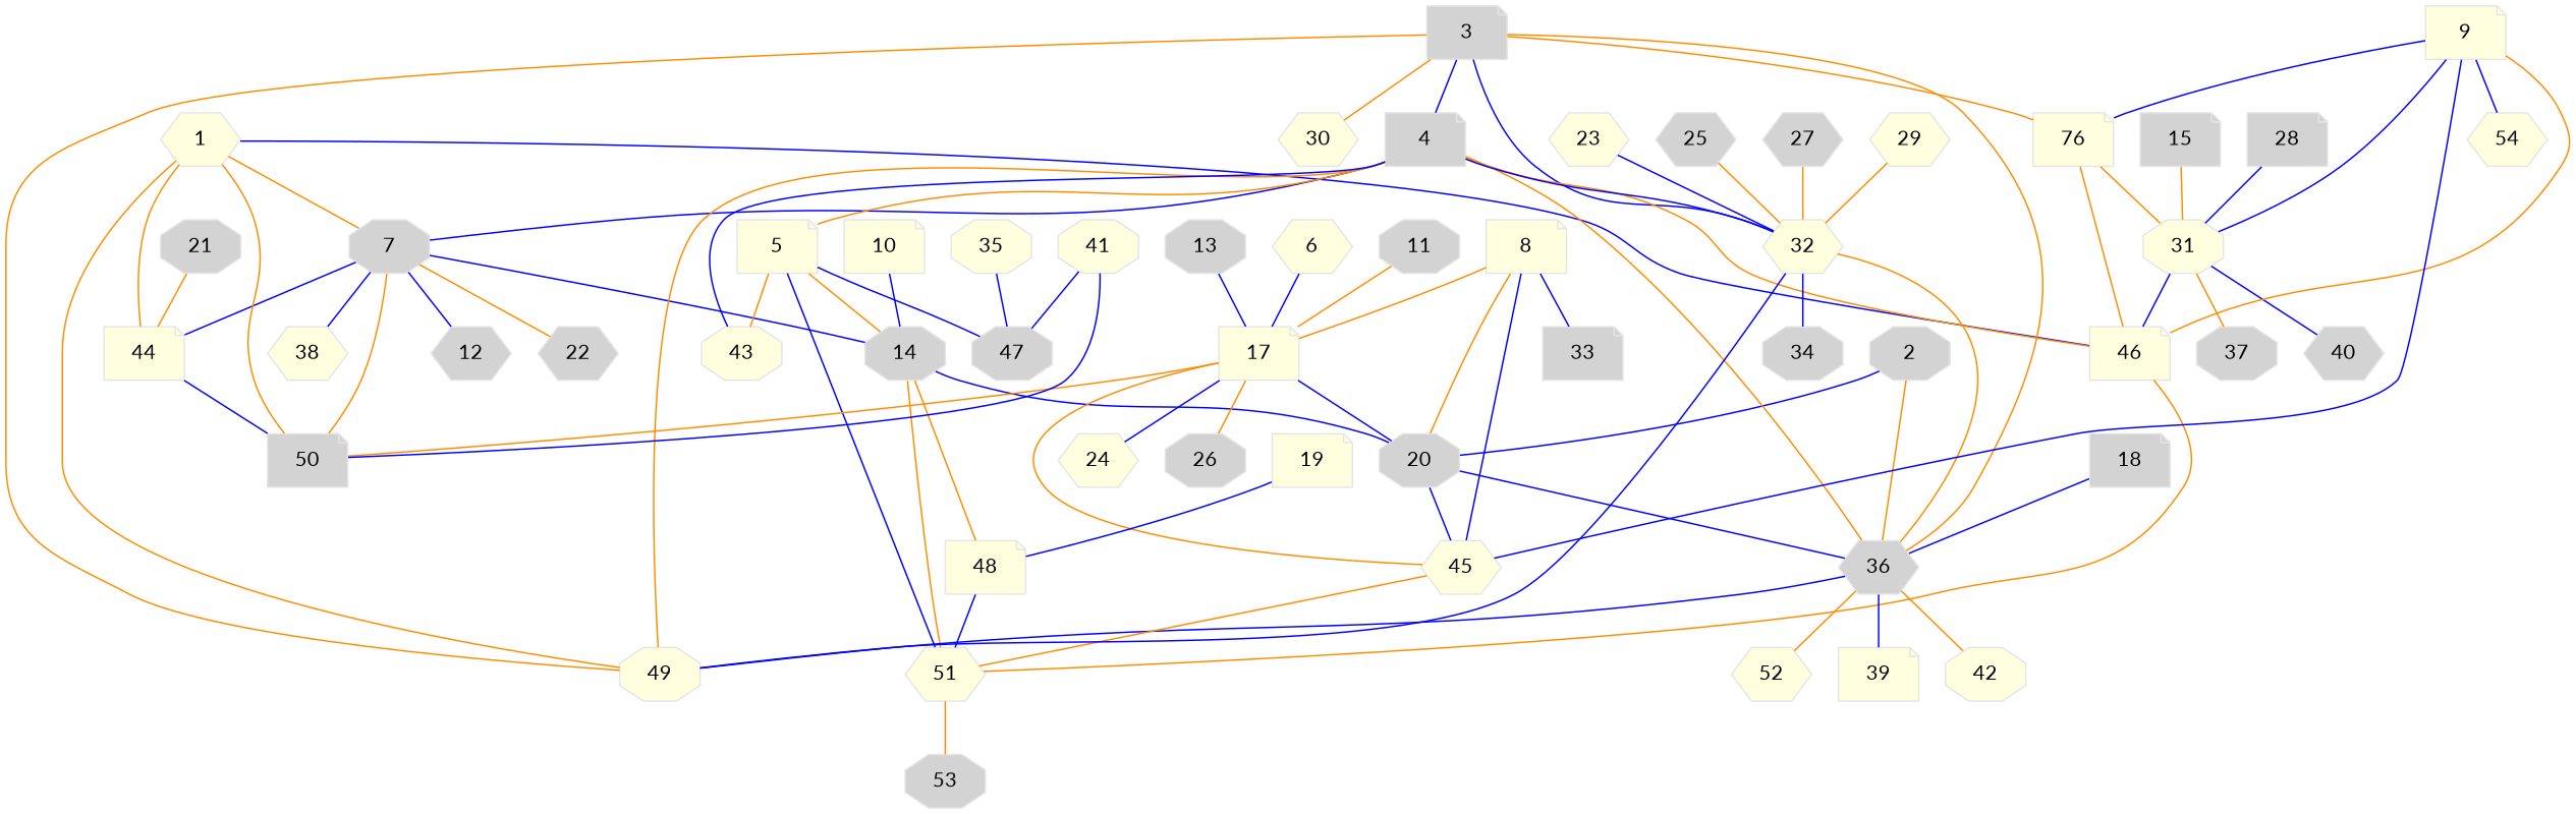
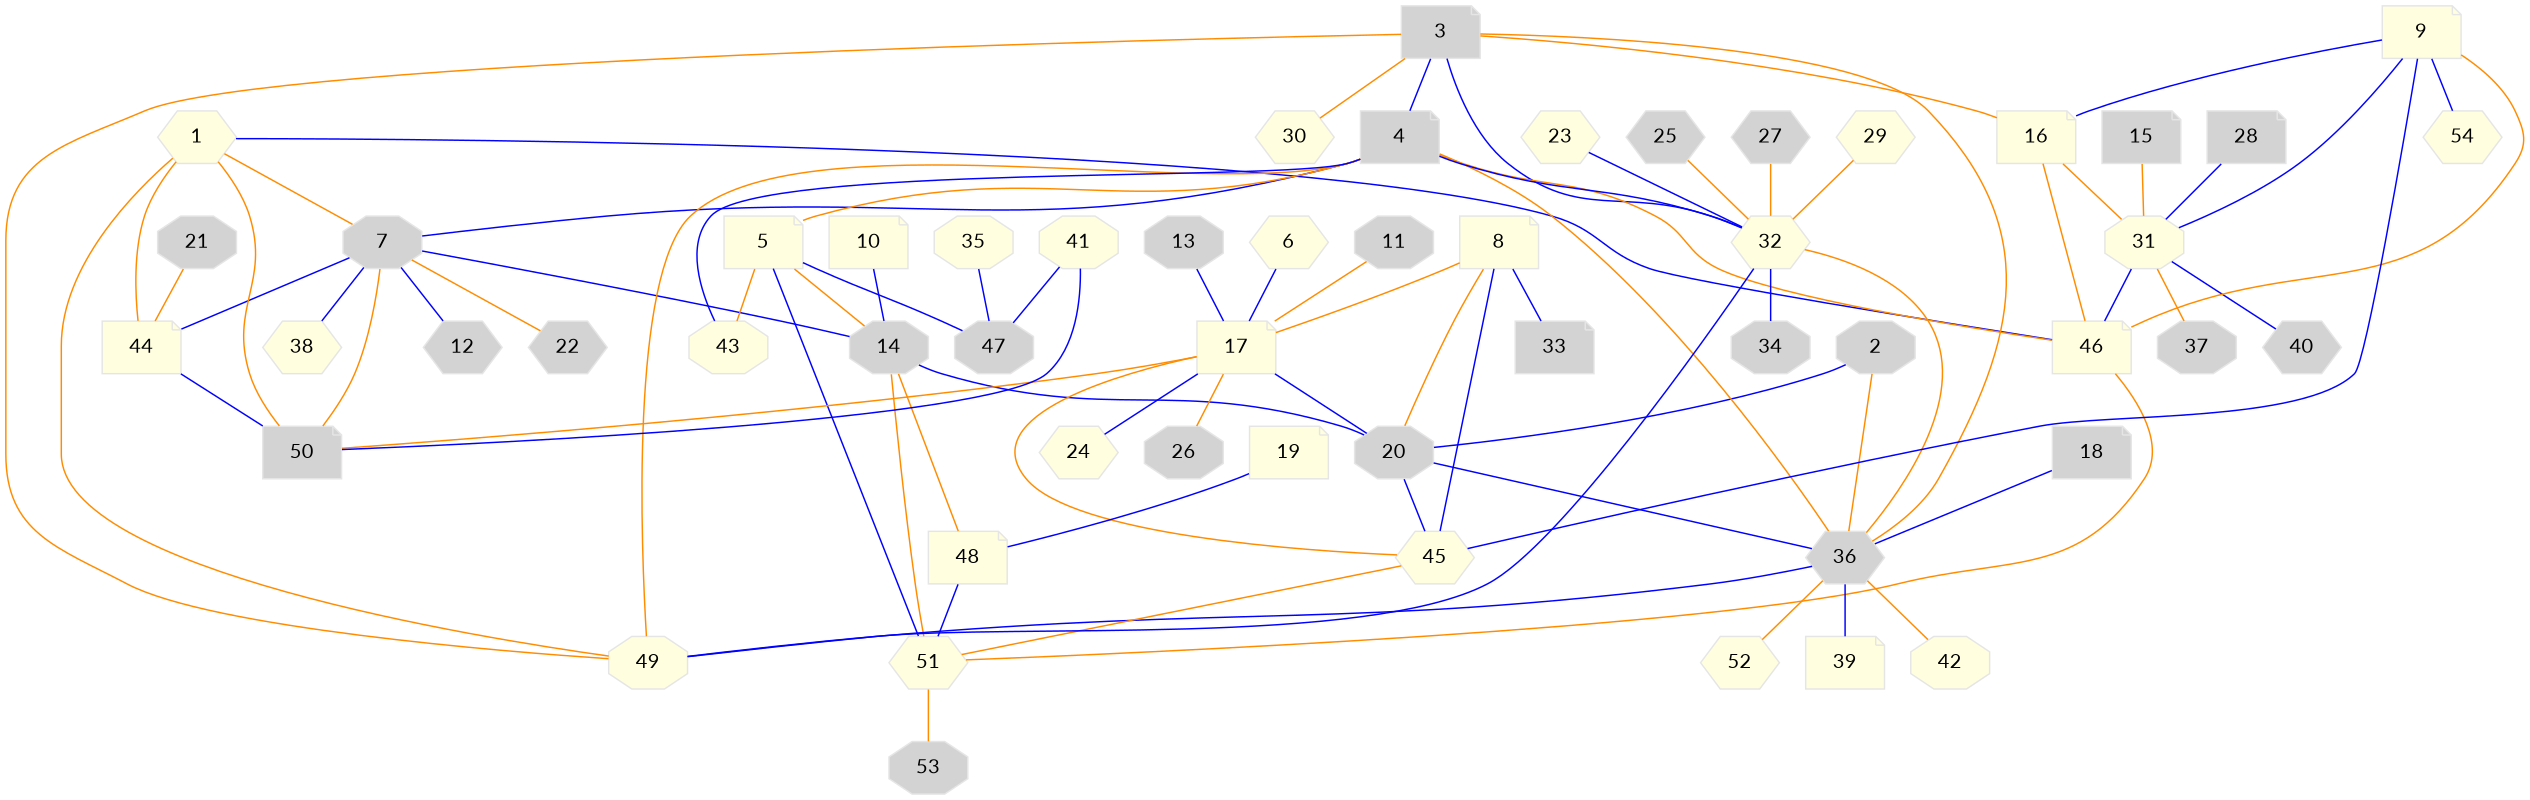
  graph {
    fontname=Lato
    node [color=gray90 fillcolor=lightyellow fontname=Lato shape=octagon style=filled]
    edge [color=blue fontname=Lato weight=1.0]
    7 [fillcolor=lightgrey]
    1 [shape=hexagon]
    44 [shape=note]
    46 [shape=note]
    49
    50 [fillcolor=lightgrey shape=note]
    14 [fillcolor=lightgrey]
    12 [fillcolor=lightgrey shape=hexagon]
    22 [fillcolor=lightgrey shape=hexagon]
    38 [shape=hexagon]
    51 [shape=hexagon]
    2 [fillcolor=lightgrey]
    20 [fillcolor=lightgrey]
    36 [fillcolor=lightgrey shape=hexagon]
    45 [shape=hexagon]
    39 [shape=note]
    42
    52 [shape=hexagon]
    3 [fillcolor=lightgrey shape=note]
    4 [fillcolor=lightgrey shape=note]
-   16 [shape=note label=76]
+   16 [shape=note]
    30 [shape=hexagon]
    32 [shape=hexagon]
    5 [shape=note]
    43
    31
    34 [fillcolor=lightgrey]
    47 [fillcolor=lightgrey]
    48 [shape=note]
    53 [fillcolor=lightgrey]
    17 [shape=note]
    6 [shape=hexagon]
    24 [shape=hexagon]
    26 [fillcolor=lightgrey]
    8 [shape=note]
    33 [fillcolor=lightgrey shape=note]
    9 [shape=note]
    54 [shape=hexagon]
    37 [fillcolor=lightgrey]
    40 [fillcolor=lightgrey shape=hexagon]
    10 [shape=note]
    11 [fillcolor=lightgrey]
    13 [fillcolor=lightgrey]
    15 [fillcolor=lightgrey shape=note]
    41
    18 [fillcolor=lightgrey shape=note]
    19 [shape=note]
    21 [fillcolor=lightgrey]
    23 [shape=hexagon]
    25 [fillcolor=lightgrey shape=hexagon]
    27 [fillcolor=lightgrey shape=hexagon]
    28 [fillcolor=lightgrey shape=note]
    29 [shape=hexagon]
    35
    7 -- 44 [weight=2.0]
    7 -- 50 [color=darkorange]
    7 -- 14
    7 -- 12
    7 -- 22 [color=darkorange]
    7 -- 38
    1 -- 7 [color=darkorange]
    1 -- 44 [color=darkorange weight=2.0]
    1 -- 46
    1 -- 49 [color=darkorange]
    1 -- 50 [color=darkorange]
    44 -- 50 [weight=2.0]
    46 -- 51 [color=darkorange]
    14 -- 51 [color=darkorange weight=2.0]
    14 -- 20
    14 -- 48 [color=darkorange]
    51 -- 53 [color=darkorange]
    2 -- 20
    2 -- 36 [color=darkorange]
    20 -- 36
    20 -- 45
    36 -- 49
    36 -- 39
    36 -- 42 [color=darkorange]
    36 -- 52 [color=darkorange]
    45 -- 51 [color=darkorange]
    3 -- 49 [color=darkorange]
    3 -- 36 [color=darkorange]
    3 -- 4
    3 -- 16 [color=darkorange]
    3 -- 30 [color=darkorange]
    3 -- 32
    4 -- 7
    4 -- 46 [color=darkorange]
    4 -- 49 [color=darkorange]
    4 -- 36 [color=darkorange]
    4 -- 32
    4 -- 5 [color=darkorange]
    4 -- 43
    16 -- 46 [color=darkorange weight=2.0]
    16 -- 31 [color=darkorange]
    32 -- 49
    32 -- 36 [color=darkorange]
    32 -- 34
    5 -- 14 [color=darkorange]
    5 -- 51 [weight=2.0]
    5 -- 43 [color=darkorange]
    5 -- 47
    31 -- 46 [weight=2.0]
    31 -- 37 [color=darkorange]
    31 -- 40
    48 -- 51 [weight=2.0]
    17 -- 50 [color=darkorange]
    17 -- 20
    17 -- 45 [color=darkorange]
    17 -- 24
    17 -- 26 [color=darkorange]
    6 -- 17
    8 -- 20 [color=darkorange weight=2.0]
    8 -- 45 [weight=2.0]
    8 -- 17 [color=darkorange weight=2.0]
    8 -- 33
    9 -- 46 [color=darkorange weight=2.0]
    9 -- 45
    9 -- 16
    9 -- 31
    9 -- 54
    10 -- 14
    11 -- 17 [color=darkorange]
    13 -- 17
    15 -- 31 [color=darkorange]
    41 -- 50
    41 -- 47
    18 -- 36
    19 -- 48
    21 -- 44 [color=darkorange]
    23 -- 32
    25 -- 32 [color=darkorange]
    27 -- 32 [color=darkorange]
    28 -- 31
    29 -- 32 [color=darkorange]
    35 -- 47
  }
